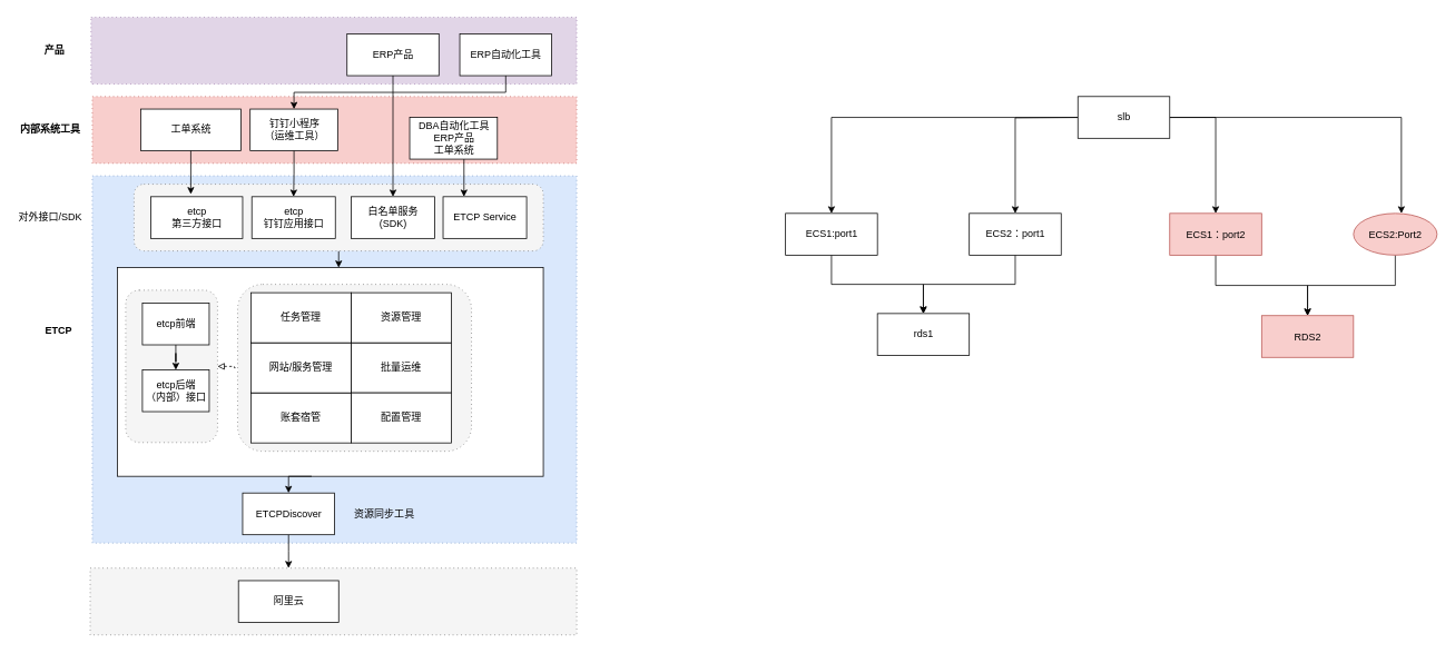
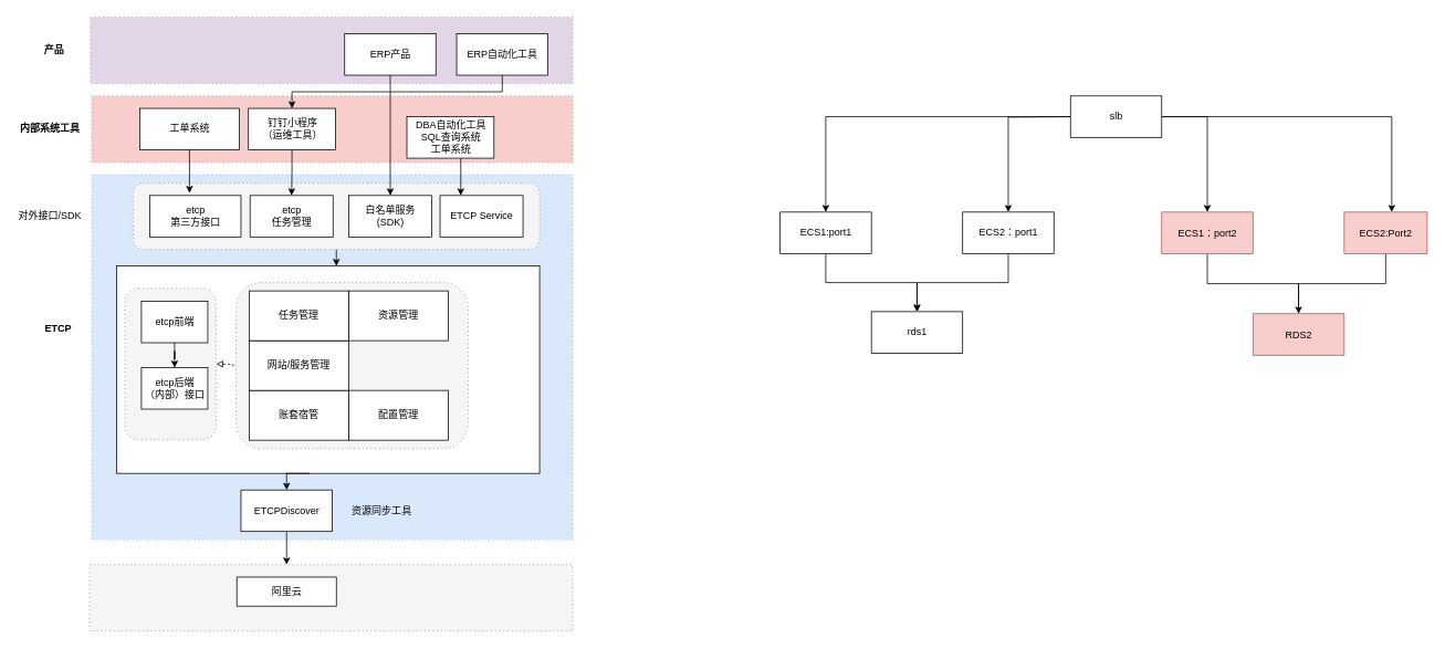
  <mxCell id="0" />
  <mxCell id="1" parent="0" />
  <mxCell id="2" value="" style="shape=ext;rounded=0;html=1;whiteSpace=wrap;dashed=1;dashPattern=1 4;fillColor=#e1d5e7;strokeColor=#9673a6;shadow=0;glass=0;comic=0;" parent="1" vertex="1"><mxGeometry x="108.5" y="20" width="581.5" height="80" as="geometry" /></mxCell>
  <mxCell id="3" value="" style="shape=ext;rounded=0;html=1;whiteSpace=wrap;dashed=1;dashPattern=1 4;fillColor=#f8cecc;strokeColor=#b85450;shadow=0;glass=0;comic=0;" parent="1" vertex="1"><mxGeometry x="110" y="115" width="580" height="80" as="geometry" /></mxCell>
  <mxCell id="4" value="" style="shape=ext;rounded=0;html=1;whiteSpace=wrap;dashed=1;dashPattern=1 4;fillColor=#dae8fc;strokeColor=#6c8ebf;comic=0;shadow=0;" parent="1" vertex="1"><mxGeometry x="110" y="210" width="580" height="440" as="geometry" /></mxCell>
  <mxCell id="5" value="" style="html=1;" parent="1" vertex="1"><mxGeometry x="140" y="320" width="510" height="250" as="geometry" /></mxCell>
  <mxCell id="6" value="" style="shape=ext;rounded=1;html=1;whiteSpace=wrap;dashed=1;dashPattern=1 4;fillColor=#f5f5f5;strokeColor=#666666;fontColor=#333333;" parent="1" vertex="1"><mxGeometry x="284" y="340" width="280" height="200" as="geometry" /></mxCell>
  <mxCell id="7" style="edgeStyle=orthogonalEdgeStyle;rounded=0;orthogonalLoop=1;jettySize=auto;html=1;entryX=0;entryY=0.5;entryDx=0;entryDy=0;startArrow=block;startFill=0;endArrow=none;endFill=0;dashed=1;" parent="1" source="8" target="6" edge="1"><mxGeometry relative="1" as="geometry" /></mxCell>
  <mxCell id="8" value="" style="shape=ext;rounded=1;html=1;whiteSpace=wrap;dashed=1;dashPattern=1 4;fillColor=#f5f5f5;strokeColor=#666666;fontColor=#333333;" parent="1" vertex="1"><mxGeometry x="150" y="347" width="110" height="182.5" as="geometry" /></mxCell>
  <mxCell id="9" value="" style="shape=ext;rounded=0;html=1;whiteSpace=wrap;dashed=1;dashPattern=1 4;fillColor=#f5f5f5;strokeColor=#666666;shadow=0;glass=0;comic=0;fontColor=#333333;" parent="1" vertex="1"><mxGeometry x="107.5" y="680" width="582.5" height="80" as="geometry" /></mxCell>
  <mxCell id="10" style="edgeStyle=orthogonalEdgeStyle;rounded=0;orthogonalLoop=1;jettySize=auto;html=1;" parent="1" source="12" edge="1"><mxGeometry relative="1" as="geometry"><mxPoint x="345" y="680" as="targetPoint" /></mxGeometry></mxCell>
  <mxCell id="11" style="edgeStyle=orthogonalEdgeStyle;rounded=0;orthogonalLoop=1;jettySize=auto;html=1;entryX=0.456;entryY=1;entryDx=0;entryDy=0;entryPerimeter=0;startArrow=classic;startFill=1;endArrow=none;endFill=0;" parent="1" source="12" target="5" edge="1"><mxGeometry relative="1" as="geometry" /></mxCell>
  <mxCell id="12" value="ETCPDiscover" style="html=1;" parent="1" vertex="1"><mxGeometry x="290" y="590" width="110" height="50" as="geometry" /></mxCell>
- <mxCell id="13" value="阿里云" style="html=1;" parent="1" vertex="1"><mxGeometry x="285" y="695" width="120" height="50" as="geometry" /></mxCell>
+ <mxCell id="13" value="阿里云" style="html=1;" parent="1" vertex="1"><mxGeometry x="285" y="695" width="120" height="35" as="geometry" /></mxCell>
  <mxCell id="14" value="工单系统" style="html=1;" parent="1" vertex="1"><mxGeometry x="168" y="130" width="120" height="50" as="geometry" /></mxCell>
  <mxCell id="15" value="钉钉小程序&lt;br&gt;（运维工具）" style="html=1;" parent="1" vertex="1"><mxGeometry x="299" y="130" width="105" height="50" as="geometry" /></mxCell>
  <mxCell id="16" value="资源同步工具" style="text;html=1;strokeColor=none;fillColor=none;align=center;verticalAlign=middle;whiteSpace=wrap;rounded=0;" parent="1" vertex="1"><mxGeometry x="420" y="604.5" width="80" height="20" as="geometry" /></mxCell>
  <mxCell id="17" value="内部系统工具" style="text;html=1;strokeColor=none;fillColor=none;align=center;verticalAlign=middle;whiteSpace=wrap;rounded=0;fontStyle=1" parent="1" vertex="1"><mxGeometry x="20" y="145" width="80" height="20" as="geometry" /></mxCell>
  <mxCell id="18" value="账套宿管" style="rounded=0;whiteSpace=wrap;html=1;" parent="1" vertex="1"><mxGeometry x="300" y="470" width="120" height="60" as="geometry" /></mxCell>
  <mxCell id="19" value="网站/服务管理" style="rounded=0;whiteSpace=wrap;html=1;" parent="1" vertex="1"><mxGeometry x="300" y="410" width="120" height="60" as="geometry" /></mxCell>
  <mxCell id="20" value="任务管理" style="rounded=0;whiteSpace=wrap;html=1;" parent="1" vertex="1"><mxGeometry x="300" y="350" width="120" height="60" as="geometry" /></mxCell>
- <mxCell id="21" value="批量运维" style="rounded=0;whiteSpace=wrap;html=1;" parent="1" vertex="1"><mxGeometry x="420" y="410" width="120" height="60" as="geometry" /></mxCell>
  <mxCell id="22" value="配置管理" style="rounded=0;whiteSpace=wrap;html=1;" parent="1" vertex="1"><mxGeometry x="420" y="470" width="120" height="60" as="geometry" /></mxCell>
  <mxCell id="23" value="ERP产品" style="html=1;" parent="1" vertex="1"><mxGeometry x="415" y="40" width="110" height="50" as="geometry" /></mxCell>
  <mxCell id="24" value="资源管理" style="rounded=0;whiteSpace=wrap;html=1;" parent="1" vertex="1"><mxGeometry x="420" y="350" width="120" height="60" as="geometry" /></mxCell>
  <mxCell id="25" value="etcp后端&lt;br&gt;（内部）接口" style="html=1;" parent="1" vertex="1"><mxGeometry x="170" y="442.5" width="80" height="50" as="geometry" /></mxCell>
  <mxCell id="26" style="edgeStyle=orthogonalEdgeStyle;rounded=0;orthogonalLoop=1;jettySize=auto;html=1;entryX=0.5;entryY=0;entryDx=0;entryDy=0;" parent="1" source="27" target="25" edge="1"><mxGeometry relative="1" as="geometry" /></mxCell>
  <mxCell id="27" value="etcp前端" style="html=1;" parent="1" vertex="1"><mxGeometry x="170" y="362.5" width="80" height="50" as="geometry" /></mxCell>
  <mxCell id="28" style="edgeStyle=orthogonalEdgeStyle;rounded=0;orthogonalLoop=1;jettySize=auto;html=1;startArrow=none;startFill=0;endArrow=classic;endFill=1;" parent="1" source="29" edge="1"><mxGeometry relative="1" as="geometry"><mxPoint x="405" y="320" as="targetPoint" /></mxGeometry></mxCell>
  <mxCell id="29" value="" style="shape=ext;rounded=1;html=1;whiteSpace=wrap;dashed=1;dashPattern=1 4;fillColor=#f5f5f5;strokeColor=#666666;fontColor=#333333;" parent="1" vertex="1"><mxGeometry x="160" y="220" width="490" height="80" as="geometry" /></mxCell>
  <mxCell id="30" value="etcp&lt;br&gt;第三方接口" style="html=1;" parent="1" vertex="1"><mxGeometry x="180" y="235" width="110" height="50" as="geometry" /></mxCell>
- <mxCell id="31" value="etcp&lt;br&gt;钉钉应用接口" style="html=1;" parent="1" vertex="1"><mxGeometry x="301" y="235" width="100" height="50" as="geometry" /></mxCell>
+ <mxCell id="31" value="etcp&lt;br&gt;任务管理" style="html=1;" parent="1" vertex="1"><mxGeometry x="301" y="235" width="100" height="50" as="geometry" /></mxCell>
  <mxCell id="32" style="edgeStyle=orthogonalEdgeStyle;rounded=0;orthogonalLoop=1;jettySize=auto;html=1;entryX=0.5;entryY=1;entryDx=0;entryDy=0;startArrow=classic;startFill=1;endArrow=none;endFill=0;" parent="1" source="33" target="23" edge="1"><mxGeometry relative="1" as="geometry" /></mxCell>
  <mxCell id="33" value="白名单服务&lt;br&gt;(SDK)" style="html=1;" parent="1" vertex="1"><mxGeometry x="420" y="235" width="100" height="50" as="geometry" /></mxCell>
  <mxCell id="34" style="edgeStyle=orthogonalEdgeStyle;rounded=0;orthogonalLoop=1;jettySize=auto;html=1;entryX=0.436;entryY=-0.06;entryDx=0;entryDy=0;entryPerimeter=0;" parent="1" source="14" target="30" edge="1"><mxGeometry relative="1" as="geometry"><mxPoint x="235" y="240" as="targetPoint" /></mxGeometry></mxCell>
  <mxCell id="35" style="edgeStyle=orthogonalEdgeStyle;rounded=0;orthogonalLoop=1;jettySize=auto;html=1;entryX=0.5;entryY=0;entryDx=0;entryDy=0;" parent="1" source="15" target="31" edge="1"><mxGeometry relative="1" as="geometry"><mxPoint x="320" y="240" as="targetPoint" /></mxGeometry></mxCell>
  <mxCell id="36" value="&lt;br&gt;ETCP" style="text;html=1;strokeColor=none;fillColor=none;align=center;verticalAlign=middle;whiteSpace=wrap;rounded=0;fontStyle=1" parent="1" vertex="1"><mxGeometry x="20" y="377.5" width="100" height="20" as="geometry" /></mxCell>
  <mxCell id="37" value="对外接口/SDK" style="text;html=1;strokeColor=none;fillColor=none;align=center;verticalAlign=middle;whiteSpace=wrap;rounded=0;" parent="1" vertex="1"><mxGeometry x="20" y="250" width="80" height="20" as="geometry" /></mxCell>
  <mxCell id="38" value="产品" style="text;html=1;strokeColor=none;fillColor=none;align=center;verticalAlign=middle;whiteSpace=wrap;rounded=0;fontStyle=1" parent="1" vertex="1"><mxGeometry x="20" y="50" width="90" height="20" as="geometry" /></mxCell>
  <mxCell id="39" value="ETCP Service" style="html=1;" parent="1" vertex="1"><mxGeometry x="530" y="235" width="100" height="50" as="geometry" /></mxCell>
  <mxCell id="40" style="edgeStyle=orthogonalEdgeStyle;rounded=0;orthogonalLoop=1;jettySize=auto;html=1;entryX=0.25;entryY=0;entryDx=0;entryDy=0;exitX=0.438;exitY=0.98;exitDx=0;exitDy=0;exitPerimeter=0;" parent="1" source="42" target="39" edge="1"><mxGeometry relative="1" as="geometry"><Array as="points"><mxPoint x="555" y="189" /></Array></mxGeometry></mxCell>
  <mxCell id="41" style="edgeStyle=orthogonalEdgeStyle;rounded=0;orthogonalLoop=1;jettySize=auto;html=1;exitX=0.5;exitY=1;exitDx=0;exitDy=0;" parent="1" source="43" target="15" edge="1"><mxGeometry relative="1" as="geometry" /></mxCell>
- <mxCell id="42" value="DBA自动化工具&lt;br&gt;ERP产品&lt;br&gt;工单系统" style="html=1;" parent="1" vertex="1"><mxGeometry x="490" y="140" width="105" height="50" as="geometry" /></mxCell>
+ <mxCell id="42" value="DBA自动化工具&lt;br&gt;SQL查询系统&lt;br&gt;工单系统" style="html=1;" parent="1" vertex="1"><mxGeometry x="490" y="140" width="105" height="50" as="geometry" /></mxCell>
  <mxCell id="43" value="ERP自动化工具" style="html=1;" parent="1" vertex="1"><mxGeometry x="550" y="40" width="110" height="50" as="geometry" /></mxCell>
  <mxCell id="44" style="edgeStyle=orthogonalEdgeStyle;rounded=0;orthogonalLoop=1;jettySize=auto;html=1;" parent="1" source="45" target="53" edge="1"><mxGeometry relative="1" as="geometry" /></mxCell>
  <mxCell id="45" value="ECS1:port1" style="html=1;strokeColor=#000000;" parent="1" vertex="1"><mxGeometry x="940" y="255" width="110" height="50" as="geometry" /></mxCell>
  <mxCell id="46" style="edgeStyle=orthogonalEdgeStyle;rounded=0;orthogonalLoop=1;jettySize=auto;html=1;exitX=0;exitY=0.5;exitDx=0;exitDy=0;" parent="1" source="50" target="45" edge="1"><mxGeometry relative="1" as="geometry" /></mxCell>
  <mxCell id="47" style="edgeStyle=orthogonalEdgeStyle;rounded=0;orthogonalLoop=1;jettySize=auto;html=1;entryX=0.5;entryY=0;entryDx=0;entryDy=0;" parent="1" target="52" edge="1"><mxGeometry relative="1" as="geometry"><mxPoint x="1290" y="140" as="sourcePoint" /></mxGeometry></mxCell>
  <mxCell id="48" style="edgeStyle=orthogonalEdgeStyle;rounded=0;orthogonalLoop=1;jettySize=auto;html=1;entryX=0.573;entryY=0;entryDx=0;entryDy=0;entryPerimeter=0;" parent="1" source="50" target="57" edge="1"><mxGeometry relative="1" as="geometry" /></mxCell>
  <mxCell id="49" style="edgeStyle=orthogonalEdgeStyle;rounded=0;orthogonalLoop=1;jettySize=auto;html=1;entryX=0.5;entryY=0;entryDx=0;entryDy=0;exitX=1;exitY=0.5;exitDx=0;exitDy=0;" parent="1" source="50" target="55" edge="1"><mxGeometry relative="1" as="geometry" /></mxCell>
  <mxCell id="50" value="slb" style="html=1;strokeColor=#000000;" parent="1" vertex="1"><mxGeometry x="1290" y="115" width="110" height="50" as="geometry" /></mxCell>
  <mxCell id="51" style="edgeStyle=orthogonalEdgeStyle;rounded=0;orthogonalLoop=1;jettySize=auto;html=1;entryX=0.5;entryY=0;entryDx=0;entryDy=0;" parent="1" source="52" target="53" edge="1"><mxGeometry relative="1" as="geometry" /></mxCell>
  <mxCell id="52" value="ECS2：port1" style="html=1;strokeColor=#000000;" parent="1" vertex="1"><mxGeometry x="1160" y="255" width="110" height="50" as="geometry" /></mxCell>
  <mxCell id="53" value="rds1" style="html=1;strokeColor=#000000;" parent="1" vertex="1"><mxGeometry x="1050" y="375" width="110" height="50" as="geometry" /></mxCell>
- <mxCell id="54" style="edgeStyle=orthogonalEdgeStyle;rounded=0;orthogonalLoop=1;jettySize=auto;html=1;" parent="1" source="55" target="58" edge="1"><mxGeometry relative="1" as="geometry" /></mxCell>
+ <mxCell id="54" style="edgeStyle=orthogonalEdgeStyle;rounded=0;orthogonalLoop=1;jettySize=auto;html=1;endArrow=none;" parent="1" source="55" target="58" edge="1"><mxGeometry relative="1" as="geometry" /></mxCell>
  <mxCell id="55" value="&lt;div style=&quot;text-align: left ; line-height: 1.75 ; font-size: 14px&quot;&gt;&lt;span style=&quot;font-size: 12px ; text-align: center&quot;&gt;ECS1：port2&lt;/span&gt;&lt;br&gt;&lt;/div&gt;" style="html=1;strokeColor=#b85450;fillColor=#f8cecc;" parent="1" vertex="1"><mxGeometry x="1400" y="255" width="110" height="50" as="geometry" /></mxCell>
  <mxCell id="56" style="edgeStyle=orthogonalEdgeStyle;rounded=0;orthogonalLoop=1;jettySize=auto;html=1;entryX=0.5;entryY=0;entryDx=0;entryDy=0;" parent="1" source="57" target="58" edge="1"><mxGeometry relative="1" as="geometry" /></mxCell>
- <mxCell id="57" value="&lt;div style=&quot;text-align: left ; line-height: 1.75 ; font-size: 14px&quot;&gt;&lt;span style=&quot;font-size: 12px ; text-align: center&quot;&gt;ECS2:Port2&lt;/span&gt;&lt;/div&gt;" style="ellipse;html=1;strokeColor=#b85450;fillColor=#f8cecc;" parent="1" vertex="1"><mxGeometry x="1620" y="255" width="100" height="50" as="geometry" /></mxCell>
+ <mxCell id="57" value="&lt;div style=&quot;text-align: left ; line-height: 1.75 ; font-size: 14px&quot;&gt;&lt;span style=&quot;font-size: 12px ; text-align: center&quot;&gt;ECS2:Port2&lt;/span&gt;&lt;/div&gt;" style="html=1;strokeColor=#b85450;fillColor=#f8cecc;" parent="1" vertex="1"><mxGeometry x="1620" y="255" width="100" height="50" as="geometry" /></mxCell>
  <mxCell id="58" value="RDS2" style="html=1;strokeColor=#b85450;fillColor=#f8cecc;" parent="1" vertex="1"><mxGeometry x="1510" y="377.5" width="110" height="50" as="geometry" /></mxCell>
